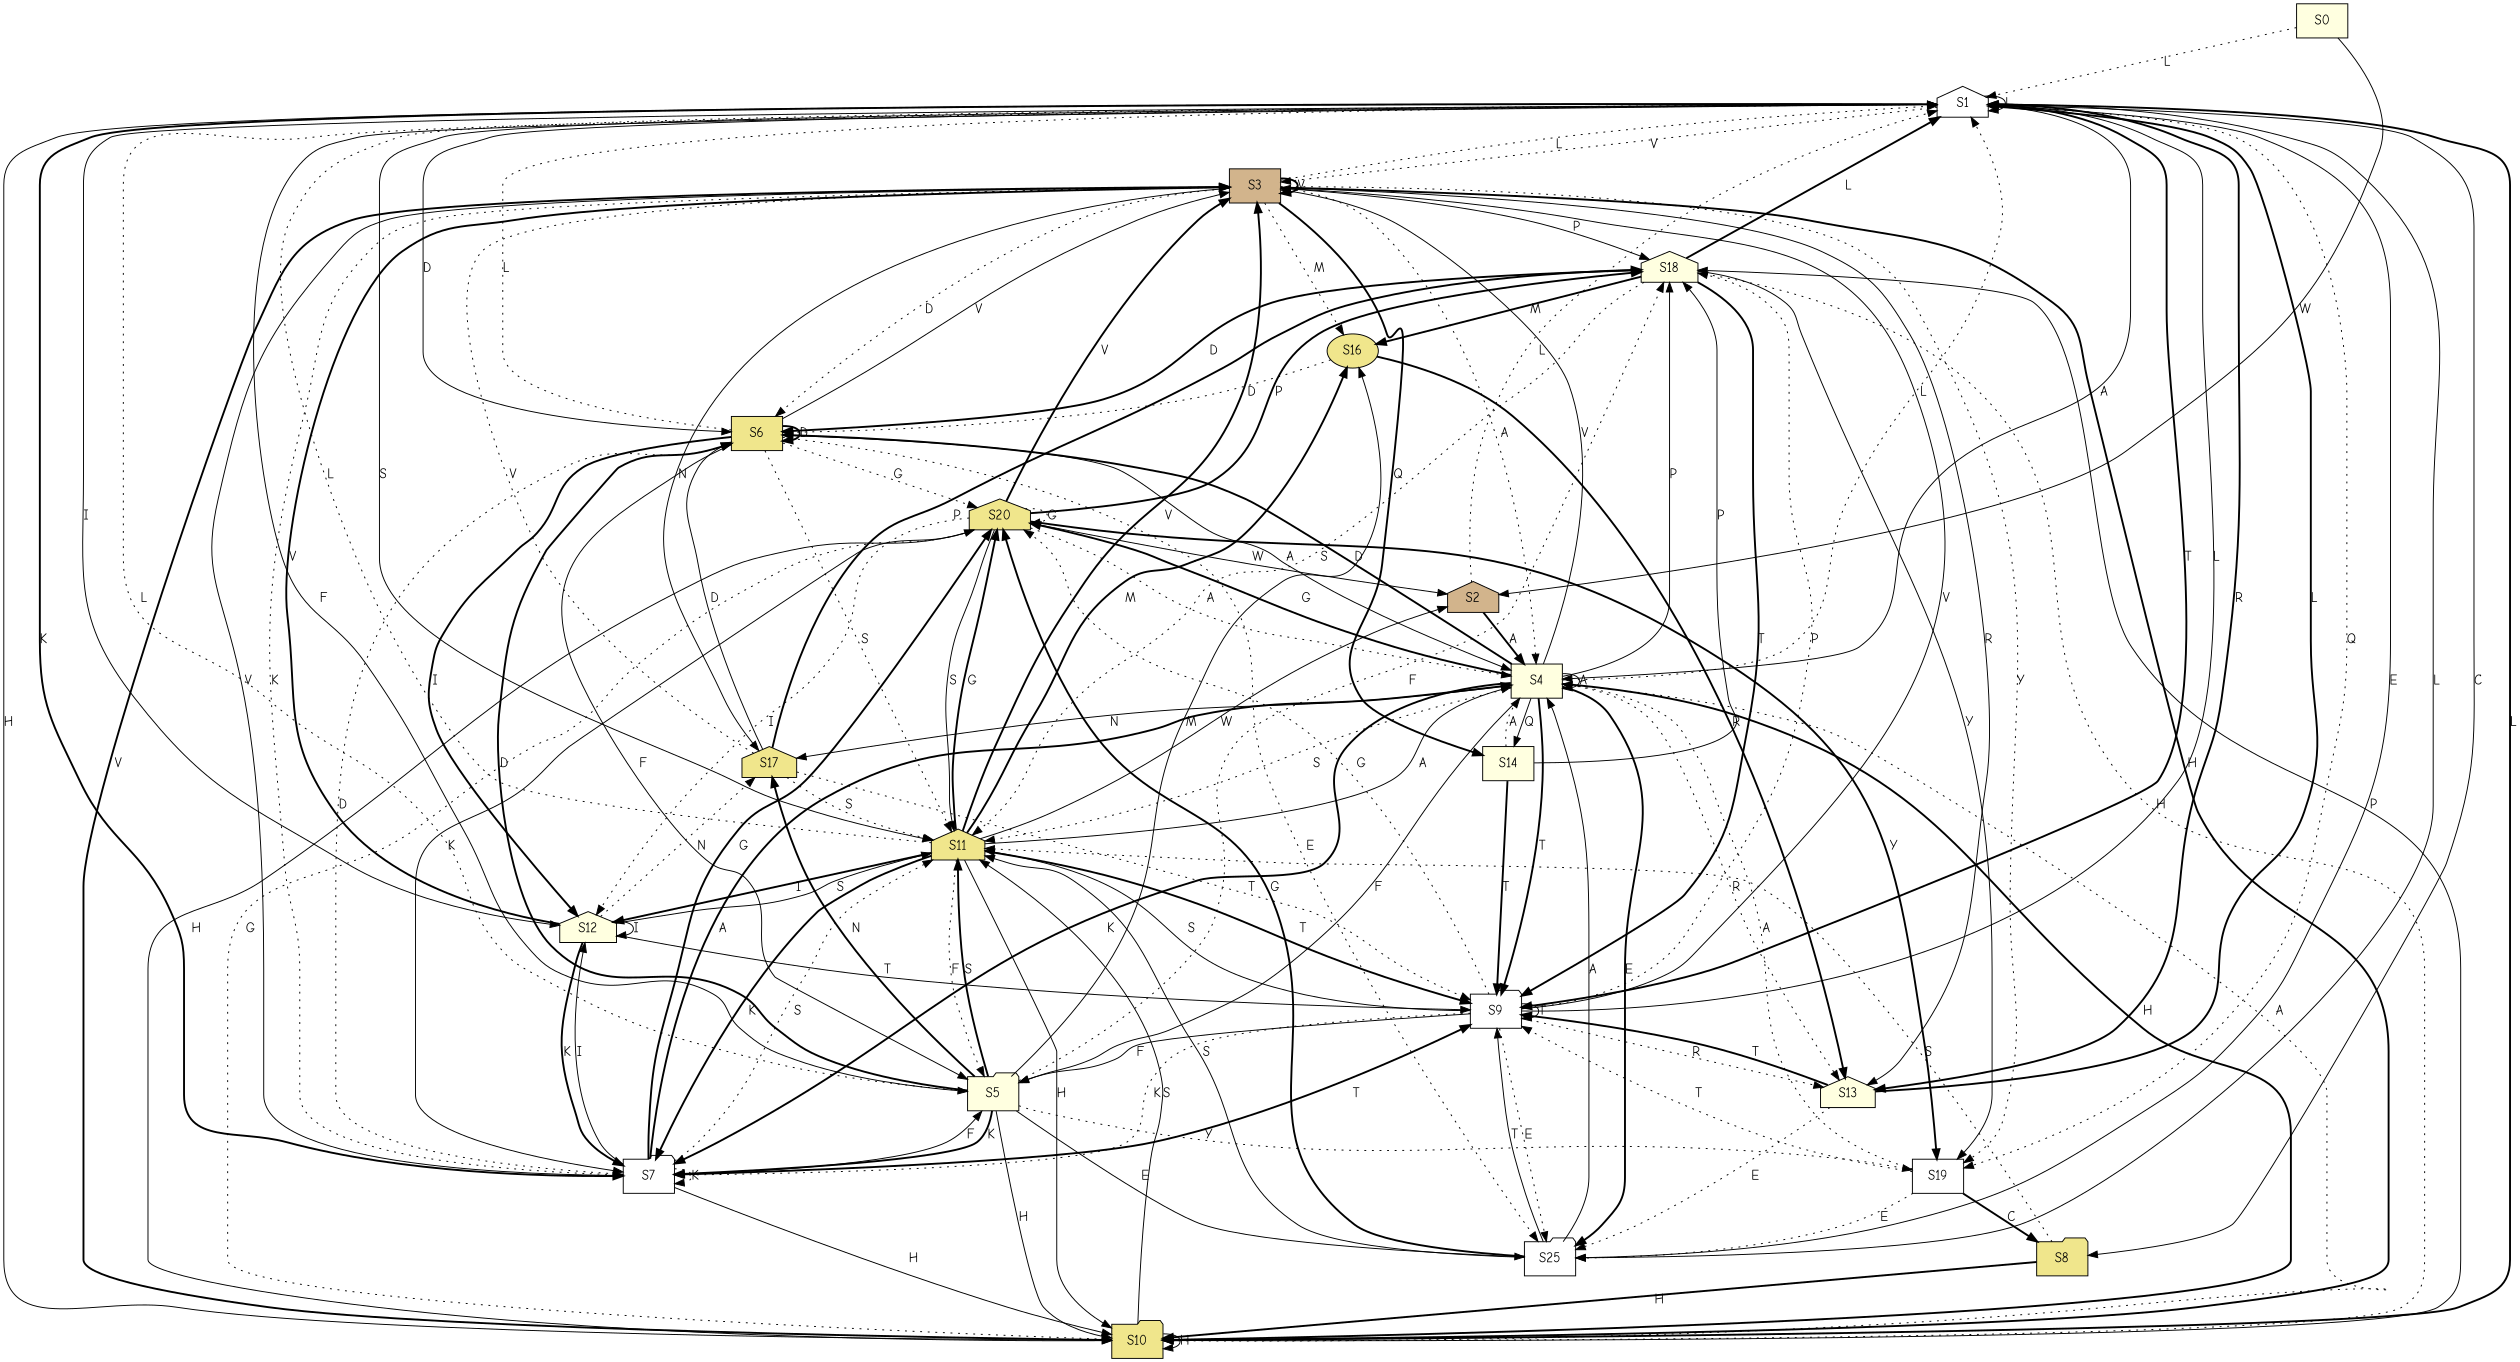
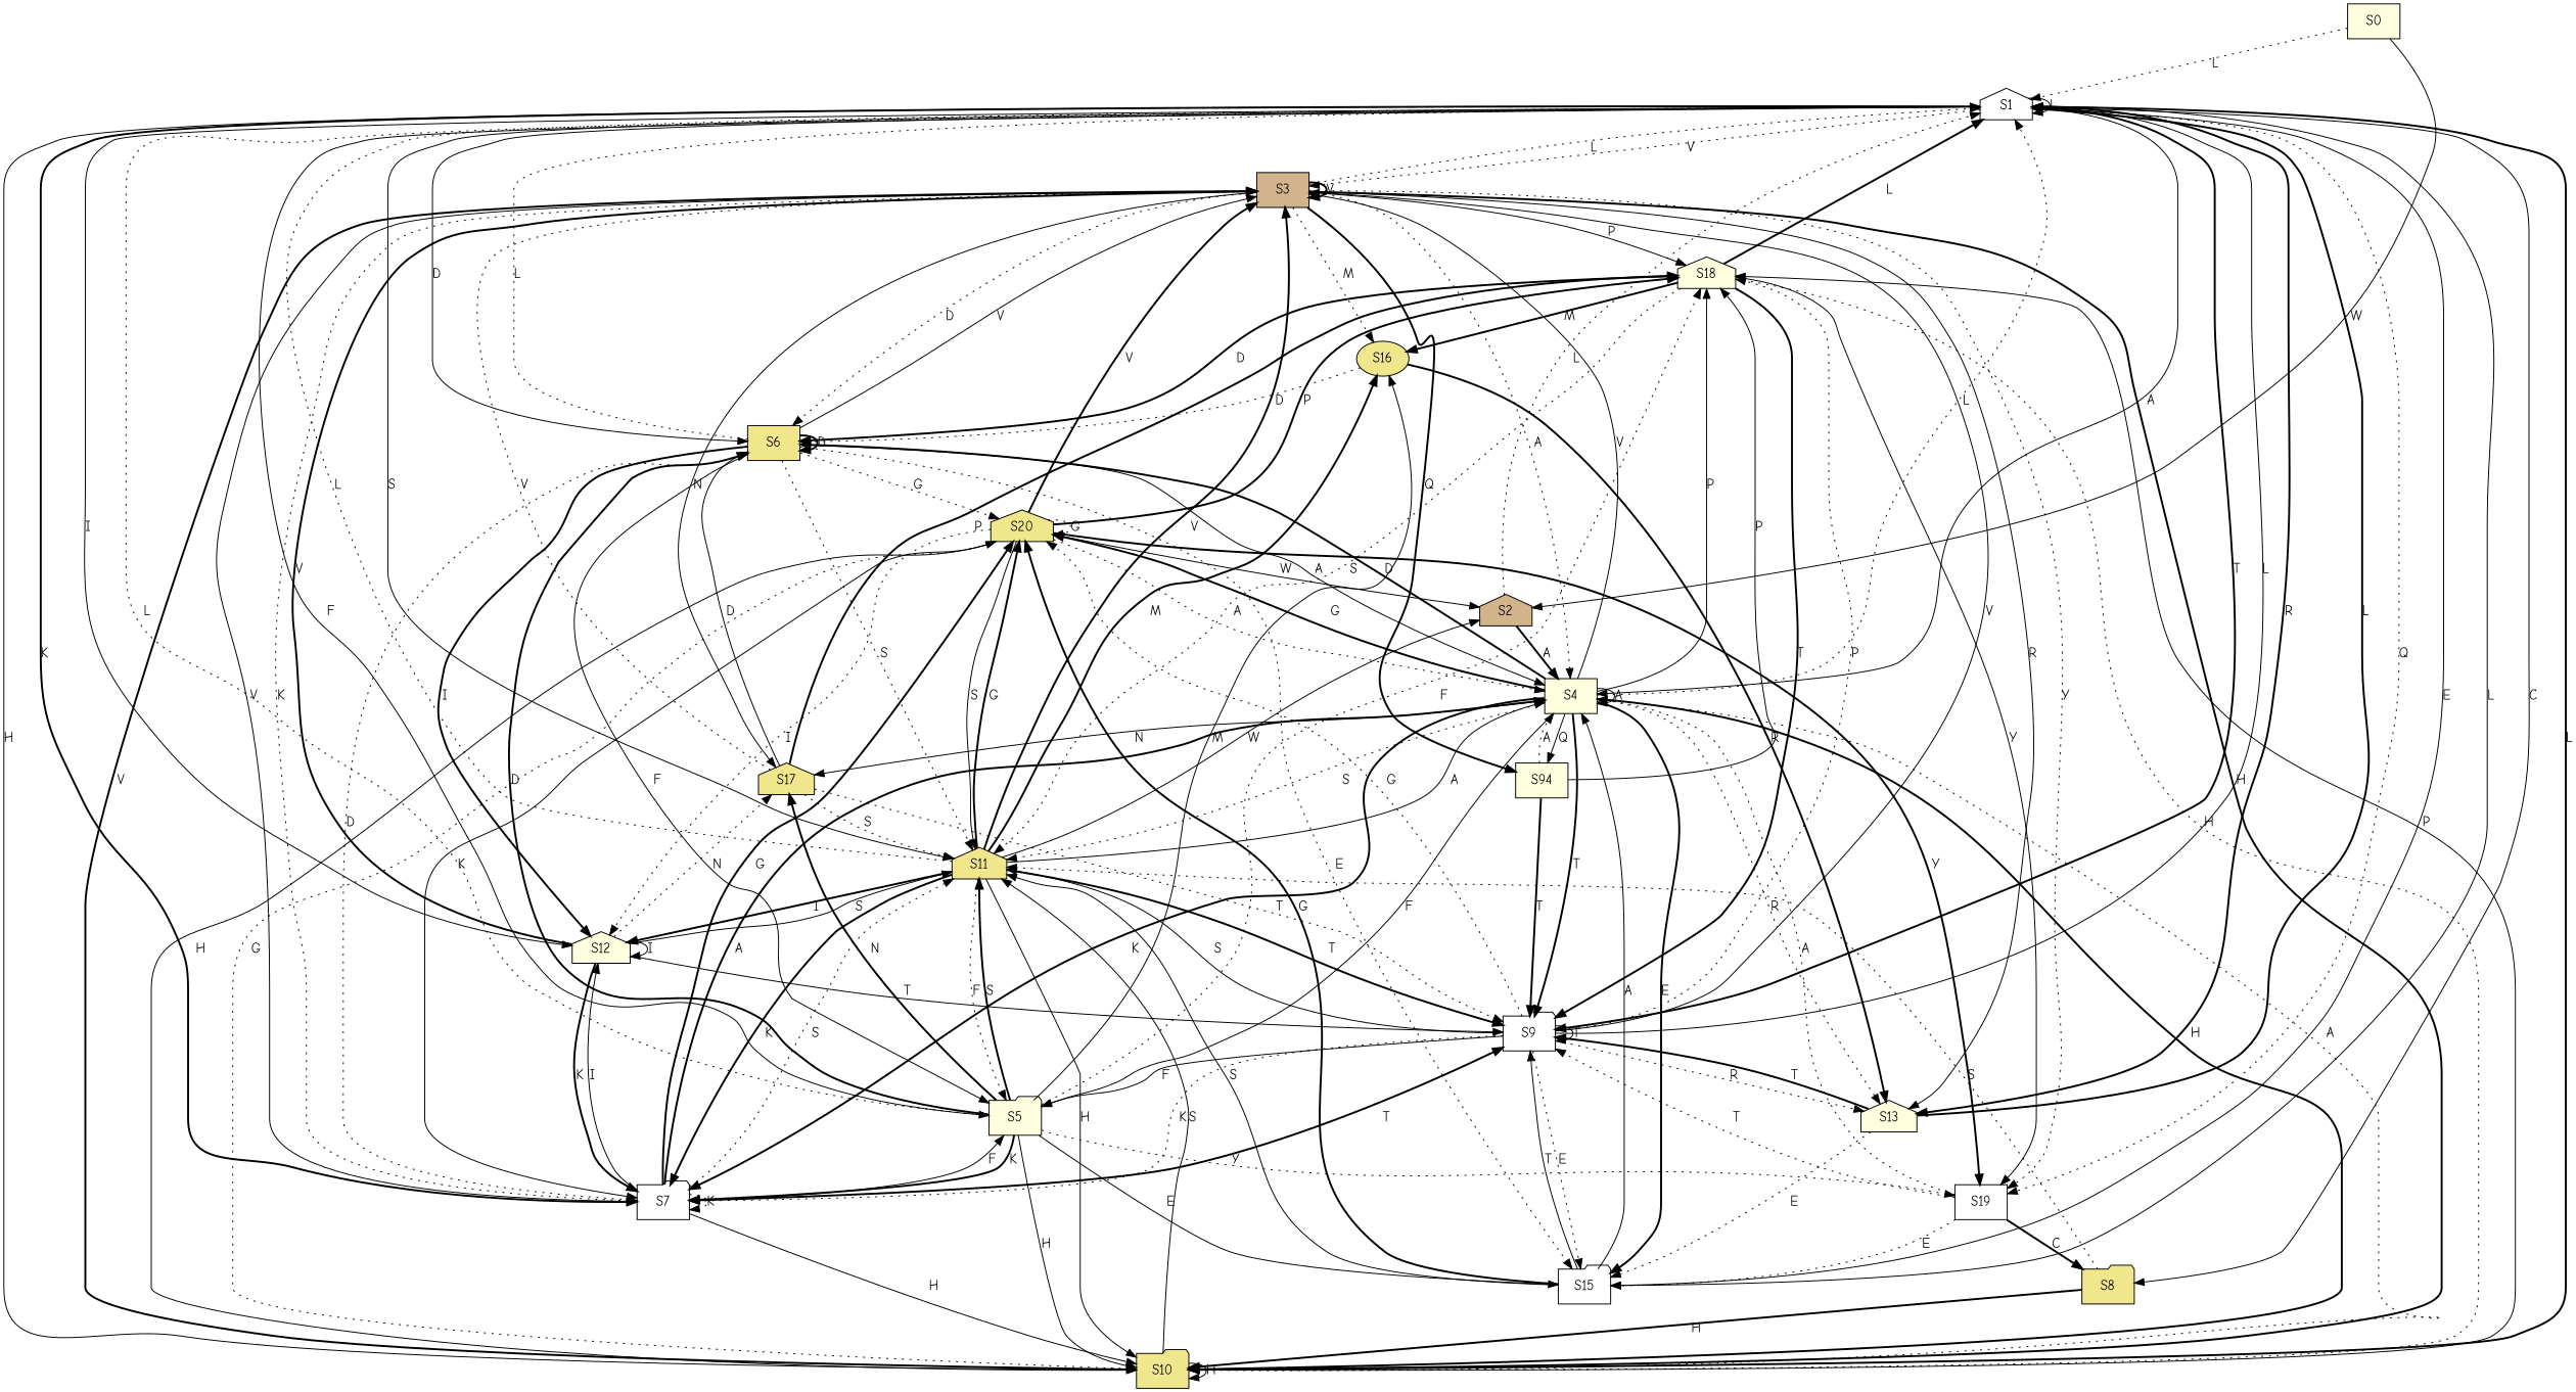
  strict digraph {
    fontname="Comic Neue"
    node [fillcolor=lightyellow fontname="Comic Neue" shape=house style=filled]
    edge [fontname="Comic Neue" style=solid]
    S0 [shape=box]
    S1 [fillcolor=white]
    S2 [fillcolor=tan]
    S3 [fillcolor=tan shape=box]
    S4 [shape=box]
    S5 [shape=folder]
    S6 [fillcolor=khaki shape=box]
    S7 [fillcolor=white shape=folder]
    S8 [fillcolor=khaki shape=folder]
    S9 [fillcolor=white shape=folder]
    S10 [fillcolor=khaki shape=folder]
    S11 [fillcolor=khaki]
    S12
    S13
-   S15 [fillcolor=white shape=folder label=S25]
+   S15 [fillcolor=white shape=folder]
    S19 [fillcolor=white shape=box]
-   S14 [shape=box]
+   S14 [shape=box label=S94]
    S16 [fillcolor=khaki shape=ellipse]
    S17 [fillcolor=khaki]
    S18
    S20 [fillcolor=khaki]
    S0 -> S1 [label=L style=dotted]
    S0 -> S2 [label=W]
    S1 -> S1 [label=L]
    S1 -> S3 [label=V style=dotted]
    S1 -> S4 [label=A]
    S1 -> S5 [label=F]
    S1 -> S6 [label=D]
    S1 -> S7 [label=K style=bold]
    S1 -> S8 [label=C]
    S1 -> S9 [label=T style=bold]
    S1 -> S10 [label=H]
    S1 -> S11 [label=S]
    S1 -> S12 [label=I]
    S1 -> S13 [label=R style=bold]
    S1 -> S15 [label=E]
    S1 -> S19 [label=Q style=dotted]
    S2 -> S1 [label=L style=dotted]
    S2 -> S4 [label=A style=bold]
    S3 -> S1 [label=L style=dotted]
    S3 -> S3 [label=V style=bold]
    S3 -> S4 [label=A style=dotted]
    S3 -> S6 [label=D style=dotted]
    S3 -> S7 [label=K style=dotted]
    S3 -> S10 [label=H style=bold]
    S3 -> S13 [label=R]
    S3 -> S19 [label=Y style=dotted]
    S3 -> S14 [label=Q style=bold]
    S3 -> S16 [label=M style=dotted]
    S3 -> S17 [label=N]
    S3 -> S18 [label=P]
    S4 -> S1 [label=L style=dotted]
    S4 -> S3 [label=V]
    S4 -> S4 [label=A]
    S4 -> S5 [label=F]
    S4 -> S6 [label=D style=bold]
    S4 -> S7 [label=K style=bold]
    S4 -> S9 [label=T style=bold]
    S4 -> S10 [label=H style=bold]
    S4 -> S11 [label=S style=dotted]
    S4 -> S13 [label=R style=dotted]
    S4 -> S15 [label=E style=bold]
    S4 -> S14 [label=Q]
    S4 -> S17 [label=N]
    S4 -> S18 [label=P]
    S4 -> S20 [label=G style=bold]
    S5 -> S1 [label=L style=dotted]
    S5 -> S6 [label=D style=bold]
    S5 -> S7 [label=K style=bold]
    S5 -> S10 [label=H]
    S5 -> S11 [label=S style=bold]
    S5 -> S15 [label=E]
    S5 -> S19 [label=Y style=dotted]
    S5 -> S16 [label=M]
    S5 -> S17 [label=N style=bold]
    S5 -> S18 [label=F style=dotted]
    S6 -> S1 [label=L style=dotted]
    S6 -> S3 [label=V]
    S6 -> S4 [label=A]
    S6 -> S5 [label=F]
    S6 -> S6 [label=D style=bold]
    S6 -> S11 [label=S style=dotted]
    S6 -> S12 [label=I style=bold]
    S6 -> S15 [label=E style=dotted]
    S6 -> S20 [label=G style=dotted]
    S7 -> S3 [label=V]
    S7 -> S4 [label=A style=bold]
    S7 -> S5 [label=F]
    S7 -> S6 [label=D style=dotted]
    S7 -> S7 [label=K style=dotted]
    S7 -> S9 [label=T style=bold]
    S7 -> S10 [label=H]
    S7 -> S11 [label=S style=dotted]
    S7 -> S12 [label=I]
    S7 -> S20 [label=G style=bold]
    S8 -> S10 [label=H style=bold]
    S8 -> S11 [label=S style=dotted]
    S9 -> S1 [label=L]
    S9 -> S3 [label=V]
    S9 -> S5 [label=F]
    S9 -> S7 [label=K style=dotted]
    S9 -> S9 [label=T]
    S9 -> S11 [label=S]
    S9 -> S13 [label=R style=dotted]
    S9 -> S15 [label=E style=dotted]
    S9 -> S18 [label=P style=dotted]
    S9 -> S20 [label=G style=dotted]
    S10 -> S1 [label=L style=bold]
    S10 -> S3 [label=V style=bold]
    S10 -> S4 [label=A style=dotted]
    S10 -> S10 [label=H]
    S10 -> S11 [label=S]
    S10 -> S18 [label=P]
    S10 -> S20 [label=G style=dotted]
    S11 -> S1 [label=L style=dotted]
    S11 -> S2 [label=W]
    S11 -> S3 [label=V style=bold]
    S11 -> S4 [label=A]
    S11 -> S5 [label=F style=dotted]
    S11 -> S7 [label=K style=bold]
    S11 -> S9 [label=T style=bold]
    S11 -> S10 [label=H]
    S11 -> S12 [label=I style=bold]
    S11 -> S16 [label=M style=bold]
    S11 -> S20 [label=G style=bold]
    S12 -> S3 [label=V style=bold]
    S12 -> S7 [label=K style=bold]
    S12 -> S9 [label=T]
    S12 -> S11 [label=S]
    S12 -> S12 [label=I]
    S12 -> S17 [label=N style=dotted]
    S13 -> S1 [label=L style=bold]
    S13 -> S9 [label=T style=bold]
    S13 -> S15 [label=E style=dotted]
    S15 -> S1 [label=L]
    S15 -> S4 [label=A]
    S15 -> S9 [label=T]
    S15 -> S11 [label=S]
    S15 -> S20 [label=G style=bold]
    S19 -> S4 [label=A style=dotted]
    S19 -> S8 [label=C style=bold]
    S19 -> S9 [label=T style=dotted]
    S19 -> S15 [label=E style=dotted]
    S14 -> S4 [label=A style=dotted]
    S14 -> S9 [label=T style=bold]
    S14 -> S18 [label=P]
    S16 -> S6 [label=D style=dotted]
    S16 -> S13 [label=R style=bold]
    S17 -> S3 [label=V style=dotted]
    S17 -> S6 [label=D]
    S17 -> S9 [label=T style=dotted]
    S17 -> S11 [label=S style=dotted]
    S17 -> S18 [label=P style=bold]
    S18 -> S1 [label=L style=bold]
    S18 -> S6 [label=D style=bold]
    S18 -> S9 [label=T style=bold]
    S18 -> S10 [label=H style=dotted]
    S18 -> S11 [label=S style=dotted]
    S18 -> S19 [label=Y]
    S18 -> S16 [label=M style=bold]
    S20 -> S2 [label=W]
    S20 -> S3 [label=V style=bold]
    S20 -> S4 [label=A style=dotted]
    S20 -> S7 [label=K]
    S20 -> S10 [label=H]
    S20 -> S11 [label=S]
    S20 -> S12 [label=I style=dotted]
    S20 -> S19 [label=Y style=bold]
    S20 -> S18 [label=P style=bold]
    S20 -> S20 [label=G style=dotted]
  }
